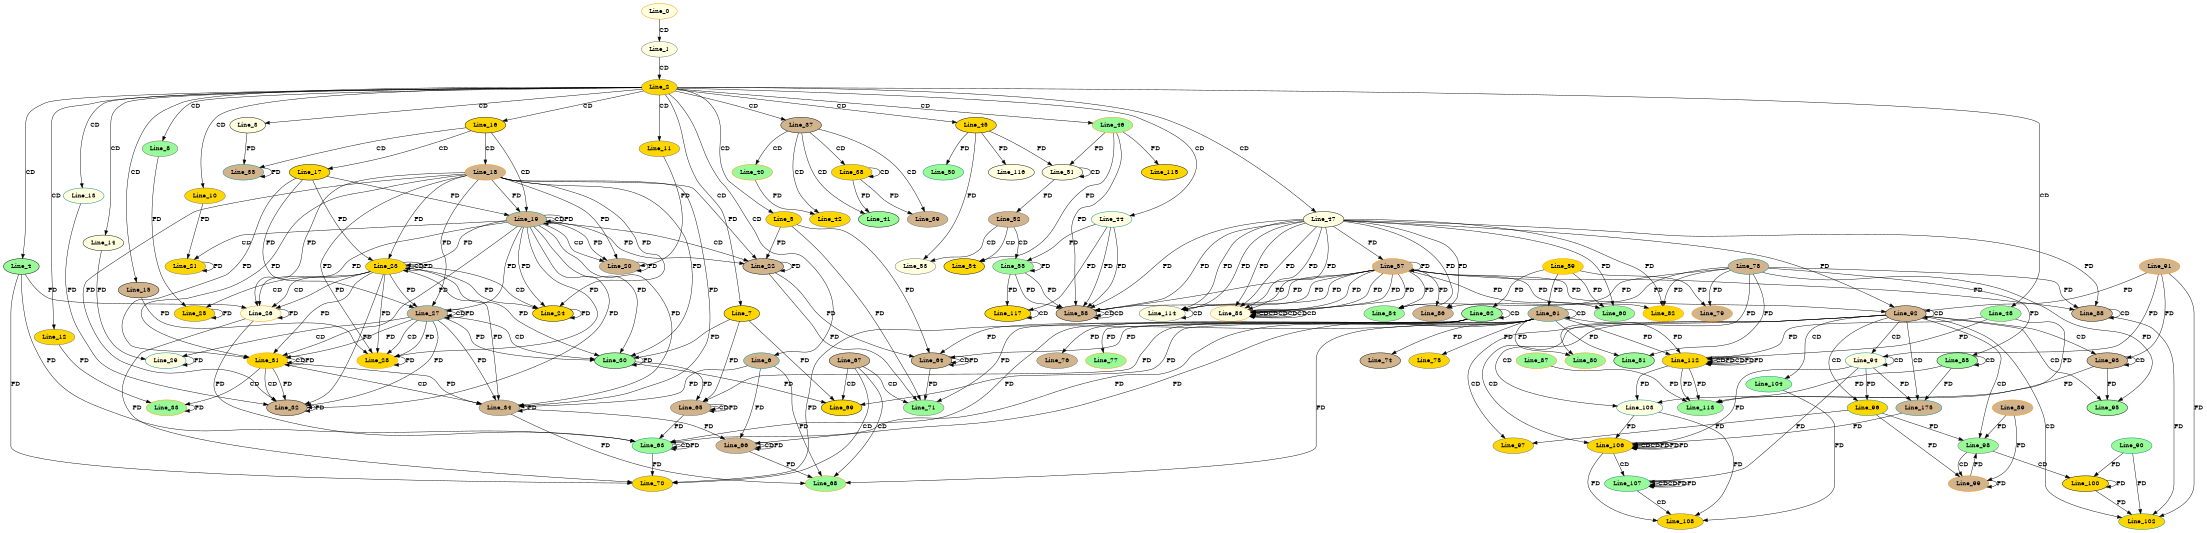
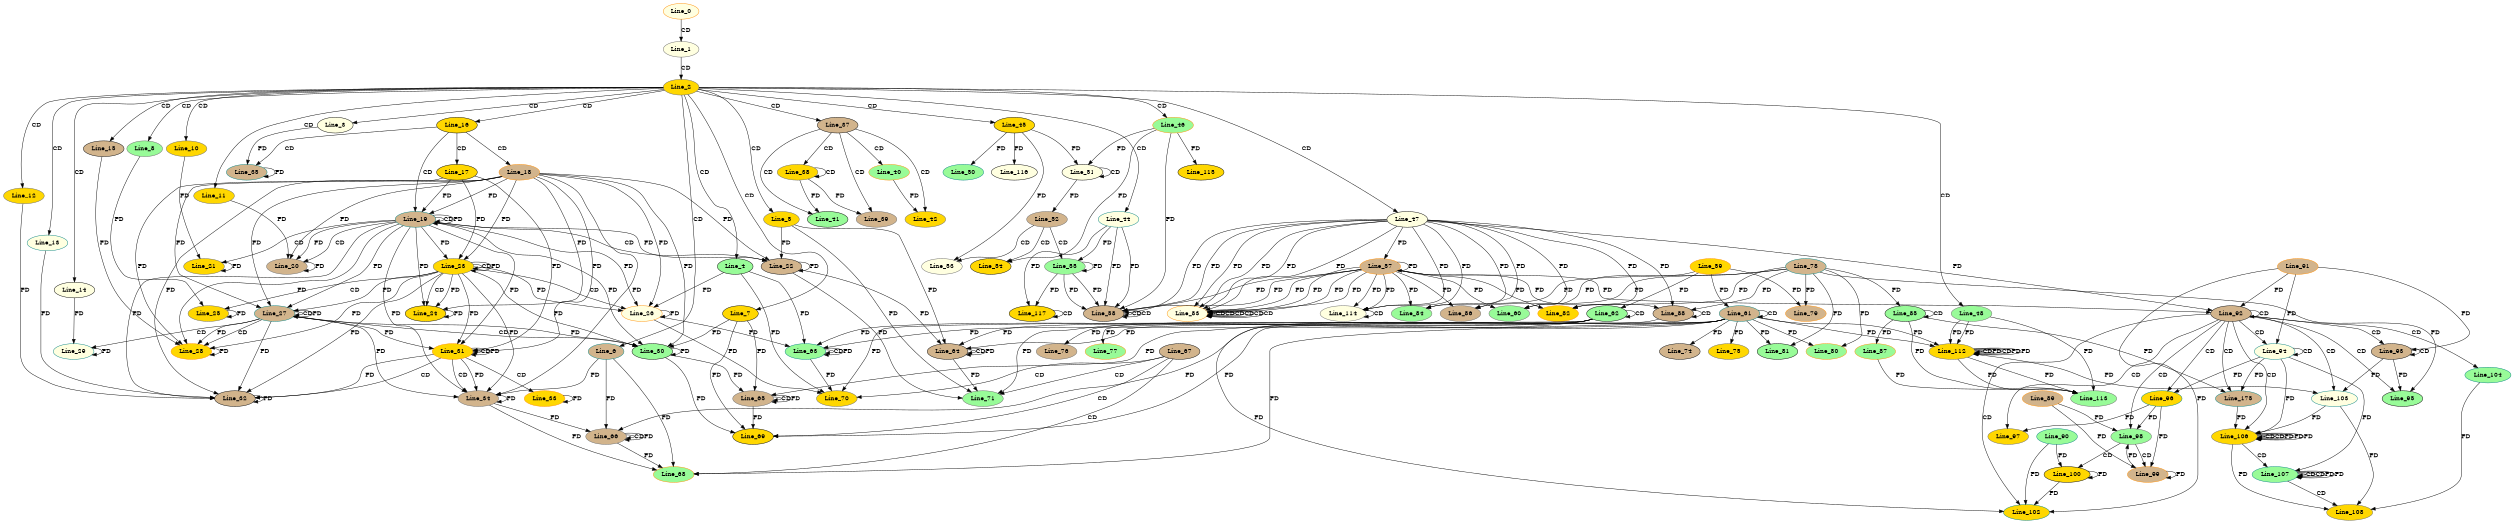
  digraph {
    node [color=gray40 fillcolor=gold style=filled]
    Line_0 [color=darkorange fillcolor=lightyellow]
    Line_1 [fillcolor=lightyellow]
    Line_2
    Line_3 [color=black fillcolor=lightyellow]
    Line_4 [color=black fillcolor=palegreen]
    Line_5
    Line_6 [color=teal fillcolor=tan]
    Line_7 [color=black]
    Line_8 [fillcolor=palegreen]
    Line_10
    Line_11
    Line_12
    Line_13 [color=teal fillcolor=lightyellow]
    Line_14 [color=black fillcolor=lightyellow]
    Line_15 [color=black fillcolor=tan]
    Line_16 [color=black]
    Line_37 [color=black fillcolor=tan]
    Line_44 [color=teal fillcolor=lightyellow]
    Line_45 [color=black]
    Line_46 [color=darkorange fillcolor=palegreen]
    Line_47 [color=black fillcolor=lightyellow]
    Line_48 [fillcolor=palegreen]
    Line_35 [color=teal fillcolor=tan]
    Line_26 [color=darkorange fillcolor=lightyellow]
    Line_63 [color=teal fillcolor=palegreen]
    Line_70
    Line_22 [color=black fillcolor=tan]
    Line_64 [color=black fillcolor=tan]
    Line_71 [fillcolor=palegreen]
    Line_34 [fillcolor=tan]
    Line_66 [fillcolor=tan]
    Line_68 [color=darkorange fillcolor=palegreen]
    Line_30 [color=black fillcolor=palegreen]
    Line_65 [fillcolor=tan]
    Line_69 [color=black]
    Line_25
    Line_21
    Line_20 [fillcolor=tan]
-   Line_33 [color=darkorange fillcolor=palegreen]
+   Line_33 [color=darkorange]
    Line_32 [color=black fillcolor=tan]
    Line_29 [color=teal fillcolor=lightyellow]
    Line_28 [color=darkorange]
    Line_17 [color=black]
    Line_18 [color=darkorange fillcolor=tan]
    Line_19 [color=teal fillcolor=tan]
    Line_38
    Line_39 [fillcolor=tan]
    Line_40 [color=darkorange fillcolor=palegreen]
    Line_41 [color=black fillcolor=palegreen]
    Line_42
    Line_55 [fillcolor=palegreen]
    Line_58 [color=black fillcolor=tan]
    Line_117 [color=black]
    Line_50 [color=teal fillcolor=palegreen]
    Line_51 [color=black fillcolor=lightyellow]
    Line_53 [fillcolor=lightyellow]
    Line_116 [color=black fillcolor=lightyellow]
    Line_54 [color=black]
    Line_115 [color=black]
    Line_57 [color=darkorange fillcolor=tan]
    Line_60 [fillcolor=palegreen]
    Line_82 [color=darkorange]
    Line_83 [color=darkorange fillcolor=lightyellow]
    Line_84 [fillcolor=palegreen]
    Line_86 [fillcolor=tan]
    Line_88 [color=black fillcolor=tan]
    Line_92 [color=black fillcolor=tan]
    Line_114 [fillcolor=lightyellow]
    Line_112
    Line_113 [fillcolor=palegreen]
    Line_24 [color=black]
    Line_23
    Line_27 [color=teal fillcolor=tan]
    Line_31 [color=darkorange]
    Line_52 [fillcolor=tan]
    Line_102 [color=teal]
    Line_95 [color=black fillcolor=palegreen]
    Line_103 [color=teal fillcolor=lightyellow]
    n79 [color=teal fillcolor=tan label=Line_175]
    Line_93 [color=black fillcolor=tan]
    Line_94 [color=teal fillcolor=lightyellow]
    Line_96 [color=teal]
    Line_97
    Line_98 [fillcolor=palegreen]
    Line_104 [color=teal fillcolor=palegreen]
    Line_106
    Line_59 [color=darkorange]
    Line_61 [color=teal fillcolor=tan]
    Line_62 [color=black fillcolor=palegreen]
    Line_79 [color=darkorange fillcolor=tan]
    Line_74 [color=black fillcolor=tan]
    Line_75
    Line_80 [color=darkorange fillcolor=palegreen]
    Line_81 [color=black fillcolor=palegreen]
    Line_76 [fillcolor=tan]
    Line_77 [color=darkorange fillcolor=palegreen]
    Line_67 [color=black fillcolor=tan]
    Line_78 [color=teal fillcolor=tan]
    Line_85 [color=black fillcolor=palegreen]
    Line_87 [color=darkorange fillcolor=palegreen]
    Line_108
    Line_107 [color=teal fillcolor=palegreen]
    Line_99 [color=darkorange fillcolor=tan]
    Line_100 [color=black]
    Line_91 [color=darkorange fillcolor=tan]
    Line_89 [color=darkorange fillcolor=tan]
    Line_90 [color=teal fillcolor=palegreen]
    Line_0 -> Line_1 [label=CD]
    Line_1 -> Line_2 [label=CD]
    Line_2 -> Line_3 [label=CD]
    Line_2 -> Line_4 [label=CD]
    Line_2 -> Line_5 [label=CD]
    Line_2 -> Line_6 [label=CD]
    Line_2 -> Line_7 [label=CD]
    Line_2 -> Line_8 [label=CD]
    Line_2 -> Line_10 [label=CD]
    Line_2 -> Line_11 [label=CD]
    Line_2 -> Line_12 [label=CD]
    Line_2 -> Line_13 [label=CD]
    Line_2 -> Line_14 [label=CD]
    Line_2 -> Line_15 [label=CD]
    Line_2 -> Line_16 [label=CD]
    Line_2 -> Line_37 [label=CD]
    Line_2 -> Line_44 [label=CD]
    Line_2 -> Line_45 [label=CD]
    Line_2 -> Line_46 [label=CD]
    Line_2 -> Line_47 [label=CD]
    Line_2 -> Line_48 [label=CD]
    Line_3 -> Line_35 [label=FD]
    Line_4 -> Line_26 [label=FD]
    Line_4 -> Line_63 [label=FD]
    Line_4 -> Line_70 [label=FD]
    Line_5 -> Line_22 [label=FD]
    Line_5 -> Line_64 [label=FD]
    Line_5 -> Line_71 [label=FD]
    Line_6 -> Line_34 [label=FD]
    Line_6 -> Line_66 [label=FD]
    Line_6 -> Line_68 [label=FD]
    Line_7 -> Line_30 [label=FD]
    Line_7 -> Line_65 [label=FD]
    Line_7 -> Line_69 [label=FD]
    Line_8 -> Line_25 [label=FD]
    Line_10 -> Line_21 [label=FD]
    Line_11 -> Line_20 [label=FD]
-   Line_12 -> Line_33 [label=FD]
+   Line_12 -> Line_32 [label=FD]
    Line_13 -> Line_32 [label=FD]
    Line_14 -> Line_29 [label=FD]
    Line_15 -> Line_28 [label=FD]
    Line_16 -> Line_35 [label=CD]
    Line_16 -> Line_17 [label=CD]
    Line_16 -> Line_18 [label=CD]
    Line_16 -> Line_19 [label=CD]
    Line_37 -> Line_38 [label=CD]
    Line_37 -> Line_39 [label=CD]
    Line_37 -> Line_40 [label=CD]
    Line_37 -> Line_41 [label=CD]
    Line_37 -> Line_42 [label=CD]
    Line_44 -> Line_55 [label=FD]
    Line_44 -> Line_58 [label=FD]
    Line_44 -> Line_58 [label=FD]
    Line_44 -> Line_117 [label=FD]
    Line_45 -> Line_50 [label=FD]
    Line_45 -> Line_51 [label=FD]
    Line_45 -> Line_53 [label=FD]
    Line_45 -> Line_116 [label=FD]
    Line_46 -> Line_58 [label=FD]
    Line_46 -> Line_51 [label=FD]
    Line_46 -> Line_54 [label=FD]
    Line_46 -> Line_115 [label=FD]
    Line_47 -> Line_58 [label=FD]
    Line_47 -> Line_58 [label=FD]
    Line_47 -> Line_57 [label=FD]
    Line_47 -> Line_60 [label=FD]
    Line_47 -> Line_82 [label=FD]
    Line_47 -> Line_83 [label=FD]
    Line_47 -> Line_83 [label=FD]
    Line_47 -> Line_83 [label=FD]
    Line_47 -> Line_83 [label=FD]
    Line_47 -> Line_84 [label=FD]
    Line_47 -> Line_86 [label=FD]
    Line_47 -> Line_88 [label=FD]
    Line_47 -> Line_92 [label=FD]
    Line_47 -> Line_114 [label=FD]
    Line_47 -> Line_114 [label=FD]
    Line_48 -> Line_112 [label=FD]
    Line_48 -> Line_112 [label=FD]
    Line_48 -> Line_113 [label=FD]
    Line_35 -> Line_35 [label=FD]
    Line_26 -> Line_26 [label=FD]
    Line_26 -> Line_63 [label=FD]
    Line_26 -> Line_70 [label=FD]
    Line_63 -> Line_63 [label=CD]
    Line_63 -> Line_63 [label=FD]
    Line_63 -> Line_70 [label=FD]
    Line_22 -> Line_22 [label=FD]
    Line_22 -> Line_64 [label=FD]
    Line_22 -> Line_71 [label=FD]
    Line_64 -> Line_64 [label=CD]
    Line_64 -> Line_64 [label=FD]
    Line_64 -> Line_71 [label=FD]
    Line_34 -> Line_34 [label=FD]
    Line_34 -> Line_66 [label=FD]
    Line_34 -> Line_68 [label=FD]
    Line_66 -> Line_66 [label=CD]
    Line_66 -> Line_66 [label=FD]
    Line_66 -> Line_68 [label=FD]
    Line_30 -> Line_30 [label=FD]
    Line_30 -> Line_65 [label=FD]
    Line_30 -> Line_69 [label=FD]
    Line_65 -> Line_65 [label=CD]
    Line_65 -> Line_65 [label=FD]
-   Line_65 -> Line_63 [label=FD]
+   Line_65 -> Line_69 [label=FD]
    Line_25 -> Line_25 [label=FD]
    Line_21 -> Line_21 [label=FD]
    Line_20 -> Line_20 [label=FD]
    Line_33 -> Line_33 [label=FD]
    Line_32 -> Line_32 [label=FD]
    Line_29 -> Line_29 [label=FD]
    Line_28 -> Line_28 [label=FD]
    Line_17 -> Line_19 [label=FD]
    Line_17 -> Line_23 [label=FD]
    Line_17 -> Line_27 [label=FD]
    Line_17 -> Line_31 [label=FD]
    Line_18 -> Line_26 [label=FD]
    Line_18 -> Line_22 [label=FD]
    Line_18 -> Line_34 [label=FD]
    Line_18 -> Line_30 [label=FD]
    Line_18 -> Line_20 [label=FD]
    Line_18 -> Line_32 [label=FD]
    Line_18 -> Line_28 [label=FD]
    Line_18 -> Line_19 [label=FD]
    Line_18 -> Line_24 [label=FD]
    Line_18 -> Line_23 [label=FD]
    Line_18 -> Line_27 [label=FD]
    Line_18 -> Line_31 [label=FD]
    Line_19 -> Line_26 [label=FD]
    Line_19 -> Line_22 [label=CD]
    Line_19 -> Line_22 [label=FD]
    Line_19 -> Line_34 [label=FD]
    Line_19 -> Line_30 [label=FD]
    Line_19 -> Line_21 [label=CD]
    Line_19 -> Line_20 [label=CD]
    Line_19 -> Line_20 [label=FD]
    Line_19 -> Line_32 [label=FD]
    Line_19 -> Line_28 [label=FD]
    Line_19 -> Line_19 [label=CD]
    Line_19 -> Line_19 [label=FD]
    Line_19 -> Line_24 [label=FD]
    Line_19 -> Line_23 [label=FD]
    Line_19 -> Line_27 [label=FD]
    Line_19 -> Line_31 [label=FD]
    Line_38 -> Line_38 [label=CD]
    Line_38 -> Line_39 [label=FD]
    Line_38 -> Line_41 [label=FD]
    Line_40 -> Line_42 [label=FD]
    Line_55 -> Line_55 [label=FD]
    Line_55 -> Line_58 [label=FD]
    Line_55 -> Line_58 [label=FD]
    Line_55 -> Line_117 [label=FD]
    Line_58 -> Line_58 [label=CD]
    Line_58 -> Line_58 [label=CD]
    Line_117 -> Line_117 [label=CD]
    Line_51 -> Line_51 [label=CD]
    Line_51 -> Line_52 [label=FD]
    Line_57 -> Line_58 [label=FD]
    Line_57 -> Line_58 [label=FD]
    Line_57 -> Line_57 [label=FD]
    Line_57 -> Line_60 [label=FD]
    Line_57 -> Line_82 [label=FD]
    Line_57 -> Line_83 [label=FD]
    Line_57 -> Line_83 [label=FD]
    Line_57 -> Line_83 [label=FD]
    Line_57 -> Line_83 [label=FD]
    Line_57 -> Line_84 [label=FD]
    Line_57 -> Line_86 [label=FD]
    Line_57 -> Line_88 [label=FD]
    Line_57 -> Line_92 [label=FD]
    Line_57 -> Line_114 [label=FD]
    Line_57 -> Line_114 [label=FD]
    Line_83 -> Line_83 [label=CD]
    Line_83 -> Line_83 [label=CD]
    Line_83 -> Line_83 [label=CD]
    Line_83 -> Line_83 [label=CD]
    Line_83 -> Line_83 [label=CD]
    Line_83 -> Line_83 [label=CD]
    Line_88 -> Line_88 [label=CD]
    Line_88 -> Line_102 [label=FD]
    Line_92 -> Line_92 [label=CD]
    Line_92 -> Line_102 [label=CD]
    Line_92 -> Line_95 [label=CD]
    Line_92 -> Line_103 [label=CD]
    Line_92 -> n79 [label=CD]
    Line_92 -> Line_93 [label=CD]
    Line_92 -> Line_94 [label=CD]
    Line_92 -> Line_96 [label=CD]
    Line_92 -> Line_97 [label=CD]
    Line_92 -> Line_98 [label=CD]
    Line_92 -> Line_104 [label=CD]
    Line_92 -> Line_106 [label=CD]
    Line_114 -> Line_114 [label=CD]
    Line_112 -> Line_112 [label=CD]
    Line_112 -> Line_112 [label=FD]
    Line_112 -> Line_112 [label=CD]
    Line_112 -> Line_112 [label=FD]
    Line_112 -> Line_112 [label=FD]
    Line_112 -> Line_113 [label=FD]
    Line_112 -> Line_113 [label=FD]
    Line_112 -> Line_103 [label=FD]
    Line_24 -> Line_24 [label=FD]
    Line_23 -> Line_26 [label=CD]
    Line_23 -> Line_26 [label=FD]
    Line_23 -> Line_34 [label=FD]
    Line_23 -> Line_30 [label=FD]
    Line_23 -> Line_25 [label=CD]
    Line_23 -> Line_32 [label=FD]
    Line_23 -> Line_28 [label=FD]
    Line_23 -> Line_24 [label=CD]
    Line_23 -> Line_24 [label=FD]
    Line_23 -> Line_23 [label=CD]
    Line_23 -> Line_23 [label=FD]
    Line_23 -> Line_27 [label=FD]
    Line_23 -> Line_31 [label=FD]
    Line_27 -> Line_34 [label=FD]
    Line_27 -> Line_30 [label=CD]
    Line_27 -> Line_30 [label=FD]
    Line_27 -> Line_32 [label=FD]
    Line_27 -> Line_29 [label=CD]
    Line_27 -> Line_28 [label=CD]
    Line_27 -> Line_28 [label=FD]
    Line_27 -> Line_27 [label=CD]
    Line_27 -> Line_27 [label=FD]
    Line_27 -> Line_31 [label=FD]
    Line_31 -> Line_34 [label=CD]
    Line_31 -> Line_34 [label=FD]
    Line_31 -> Line_33 [label=CD]
    Line_31 -> Line_32 [label=CD]
    Line_31 -> Line_32 [label=FD]
    Line_31 -> Line_31 [label=CD]
    Line_31 -> Line_31 [label=FD]
    Line_52 -> Line_55 [label=CD]
    Line_52 -> Line_53 [label=CD]
    Line_52 -> Line_54 [label=CD]
    Line_103 -> Line_106 [label=FD]
    Line_103 -> Line_108 [label=FD]
    n79 -> Line_106 [label=FD]
    Line_93 -> Line_95 [label=FD]
    Line_93 -> Line_103 [label=FD]
    Line_93 -> Line_93 [label=CD]
    Line_94 -> n79 [label=FD]
    Line_94 -> Line_94 [label=CD]
    Line_94 -> Line_96 [label=FD]
    Line_94 -> Line_106 [label=FD]
    Line_94 -> Line_107 [label=FD]
    Line_96 -> Line_97 [label=FD]
    Line_96 -> Line_98 [label=FD]
    Line_96 -> Line_99 [label=FD]
    Line_98 -> Line_99 [label=CD]
    Line_98 -> Line_100 [label=CD]
    Line_104 -> Line_108 [label=FD]
    Line_106 -> Line_106 [label=CD]
    Line_106 -> Line_106 [label=CD]
    Line_106 -> Line_106 [label=FD]
    Line_106 -> Line_106 [label=FD]
    Line_106 -> Line_106 [label=FD]
    Line_106 -> Line_108 [label=FD]
    Line_106 -> Line_107 [label=CD]
    Line_59 -> Line_60 [label=FD]
    Line_59 -> Line_61 [label=FD]
    Line_59 -> Line_62 [label=FD]
    Line_59 -> Line_79 [label=FD]
    Line_61 -> Line_63 [label=FD]
    Line_61 -> Line_64 [label=FD]
    Line_61 -> Line_66 [label=FD]
    Line_61 -> Line_68 [label=FD]
    Line_61 -> Line_65 [label=FD]
    Line_61 -> Line_69 [label=FD]
    Line_61 -> Line_112 [label=FD]
    Line_61 -> Line_112 [label=FD]
    Line_61 -> Line_61 [label=CD]
    Line_61 -> Line_74 [label=FD]
    Line_61 -> Line_75 [label=FD]
    Line_61 -> Line_80 [label=FD]
    Line_61 -> Line_81 [label=FD]
    Line_62 -> Line_63 [label=FD]
    Line_62 -> Line_70 [label=FD]
    Line_62 -> Line_64 [label=FD]
    Line_62 -> Line_71 [label=FD]
    Line_62 -> Line_62 [label=CD]
    Line_62 -> Line_76 [label=FD]
    Line_62 -> Line_77 [label=FD]
    Line_67 -> Line_70 [label=CD]
    Line_67 -> Line_71 [label=CD]
    Line_67 -> Line_68 [label=CD]
    Line_67 -> Line_69 [label=CD]
    Line_78 -> Line_82 [label=FD]
    Line_78 -> Line_84 [label=FD]
    Line_78 -> Line_86 [label=FD]
    Line_78 -> Line_88 [label=FD]
    Line_78 -> Line_95 [label=FD]
    Line_78 -> Line_79 [label=FD]
    Line_78 -> Line_80 [label=FD]
    Line_78 -> Line_81 [label=FD]
    Line_78 -> Line_85 [label=FD]
    Line_85 -> Line_113 [label=FD]
    Line_85 -> n79 [label=FD]
    Line_85 -> Line_85 [label=CD]
+   Line_85 -> Line_87 [label=FD]
    Line_87 -> Line_113 [label=FD]
    Line_107 -> Line_108 [label=CD]
    Line_107 -> Line_107 [label=CD]
    Line_107 -> Line_107 [label=CD]
    Line_107 -> Line_107 [label=FD]
    Line_107 -> Line_107 [label=FD]
    Line_99 -> Line_98 [label=FD]
    Line_99 -> Line_99 [label=FD]
    Line_100 -> Line_102 [label=FD]
    Line_100 -> Line_100 [label=FD]
    Line_91 -> Line_92 [label=FD]
    Line_91 -> Line_102 [label=FD]
    Line_91 -> Line_93 [label=FD]
    Line_91 -> Line_94 [label=FD]
    Line_89 -> Line_98 [label=FD]
    Line_89 -> Line_99 [label=FD]
    Line_90 -> Line_102 [label=FD]
    Line_90 -> Line_100 [label=FD]
  }
